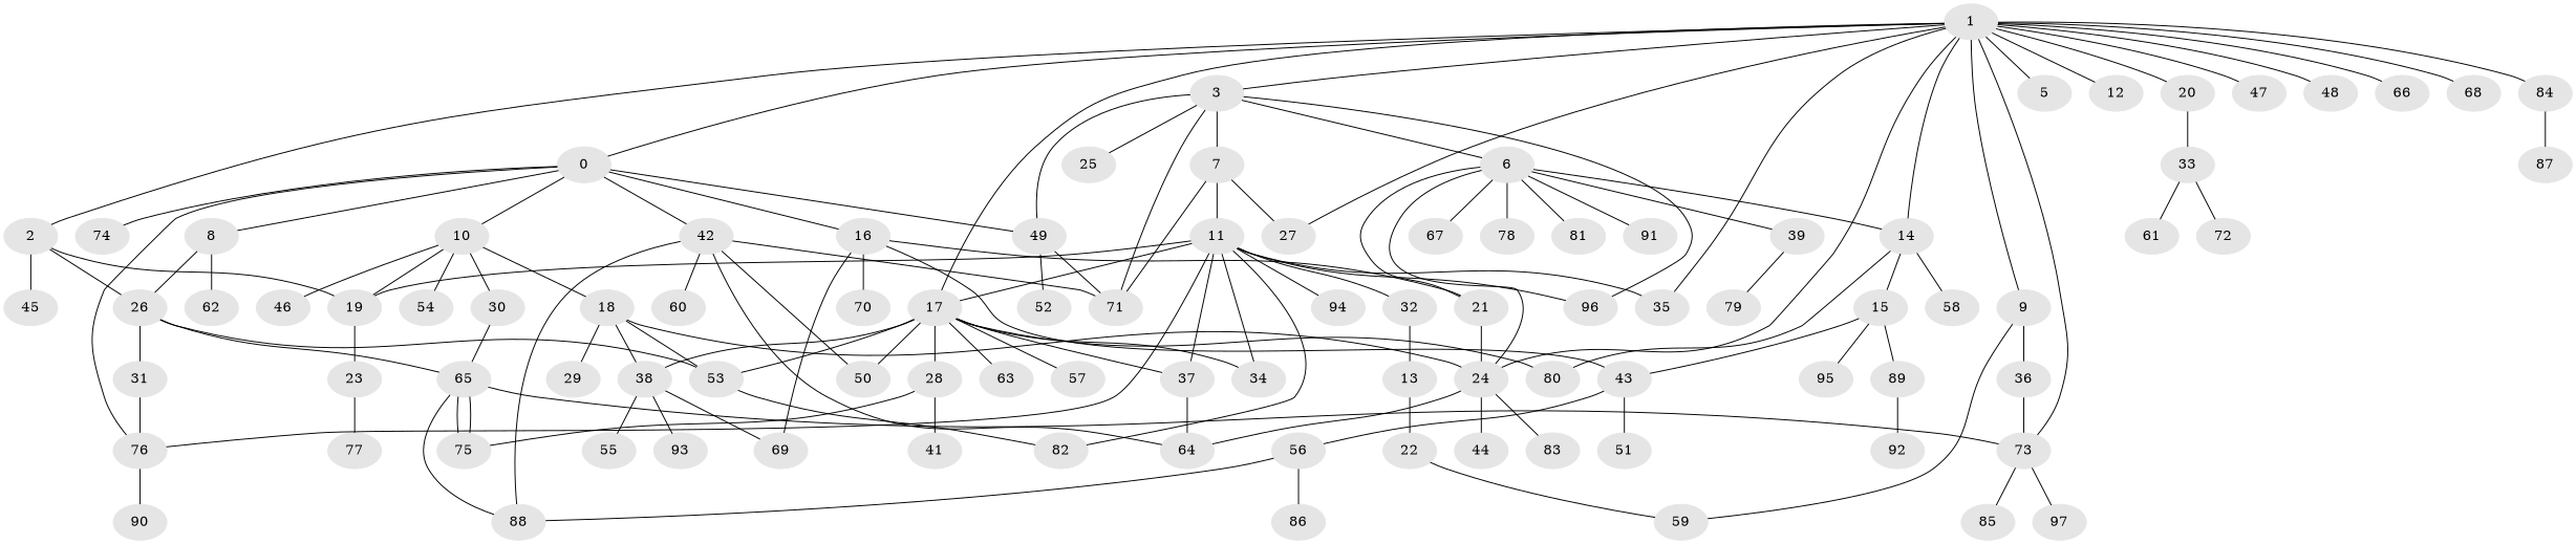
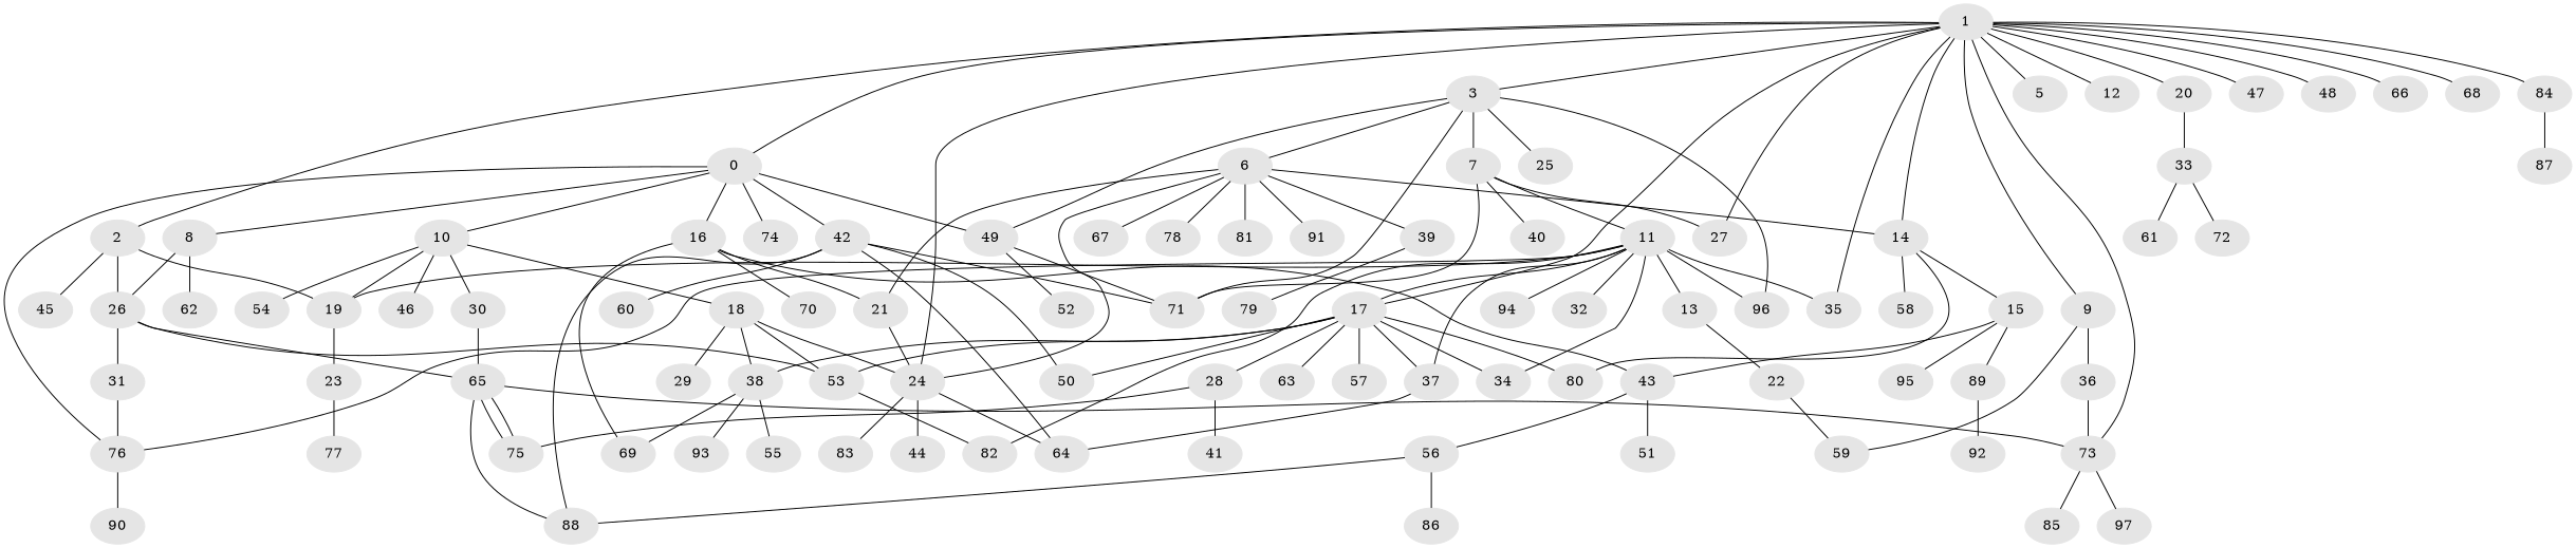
  graph {
    node [color=gray90 style=filled]
    1
    2
    3
    n4 [label=0]
    5
    9
    12
    14
    17
    20
    24
    27
    35
    47
    48
    66
    68
    73
    84
    19
    26
    45
    6
    7
    25
    49
    71
    96
    8
    10
    16
    42
    74
    76
    36
    59
    15
    58
    80
    34
    37
    28
    38
    50
    53
    57
    63
    33
    44
    64
    83
    85
    97
    87
    23
    31
    65
    21
    39
    67
    78
    81
    91
    11
+   40
    52
    62
    18
    30
    46
    54
    43
    69
    70
    60
    88
    90
    79
    13
    32
    82
    94
    29
    22
    89
    95
    51
    56
    92
    41
    75
    55
    93
    77
    61
    72
    86
    1 -- 2
    1 -- 3
    1 -- n4
    1 -- 5
    1 -- 9
    1 -- 12
    1 -- 14
    1 -- 17
    1 -- 20
    1 -- 24
    1 -- 27
    1 -- 35
    1 -- 47
    1 -- 48
    1 -- 66
    1 -- 68
    1 -- 73
    1 -- 84
    2 -- 19
    2 -- 26
    2 -- 45
    3 -- 6
    3 -- 7
    3 -- 25
    3 -- 49
    3 -- 71
    3 -- 96
    n4 -- 49
    n4 -- 8
    n4 -- 10
    n4 -- 16
    n4 -- 42
    n4 -- 74
    n4 -- 76
    9 -- 36
    9 -- 59
    14 -- 15
    14 -- 58
    14 -- 80
    17 -- 80
    17 -- 34
    17 -- 37
    17 -- 28
    17 -- 38
    17 -- 50
    17 -- 53
    17 -- 57
    17 -- 63
    20 -- 33
    24 -- 44
    24 -- 64
    24 -- 83
    73 -- 85
    73 -- 97
    84 -- 87
    19 -- 23
    26 -- 53
    26 -- 31
    26 -- 65
    6 -- 14
    6 -- 24
    6 -- 21
    6 -- 39
    6 -- 67
    6 -- 78
    6 -- 81
    6 -- 91
    7 -- 27
    7 -- 71
    7 -- 11
+   7 -- 40
    49 -- 71
    49 -- 52
    8 -- 26
    8 -- 62
    10 -- 19
    10 -- 18
    10 -- 30
    10 -- 46
    10 -- 54
    16 -- 21
    16 -- 43
    16 -- 69
    16 -- 70
    42 -- 71
    42 -- 50
    42 -- 64
    42 -- 60
    42 -- 88
    76 -- 90
    36 -- 73
    15 -- 43
    15 -- 89
    15 -- 95
    37 -- 64
    28 -- 41
    28 -- 75
    38 -- 69
    38 -- 55
    38 -- 93
    53 -- 82
    33 -- 61
    33 -- 72
    23 -- 77
    31 -- 76
    65 -- 73
    65 -- 88
    65 -- 75
    65 -- 75
    21 -- 24
    39 -- 79
    11 -- 17
    11 -- 35
    11 -- 19
    11 -- 96
    11 -- 76
    11 -- 34
    11 -- 37
-   32 -- 13
+   11 -- 13
    11 -- 32
    11 -- 82
    11 -- 94
    18 -- 24
    18 -- 38
    18 -- 53
    18 -- 29
    30 -- 65
    43 -- 51
    43 -- 56
    13 -- 22
    22 -- 59
    89 -- 92
    56 -- 88
    56 -- 86
  }
